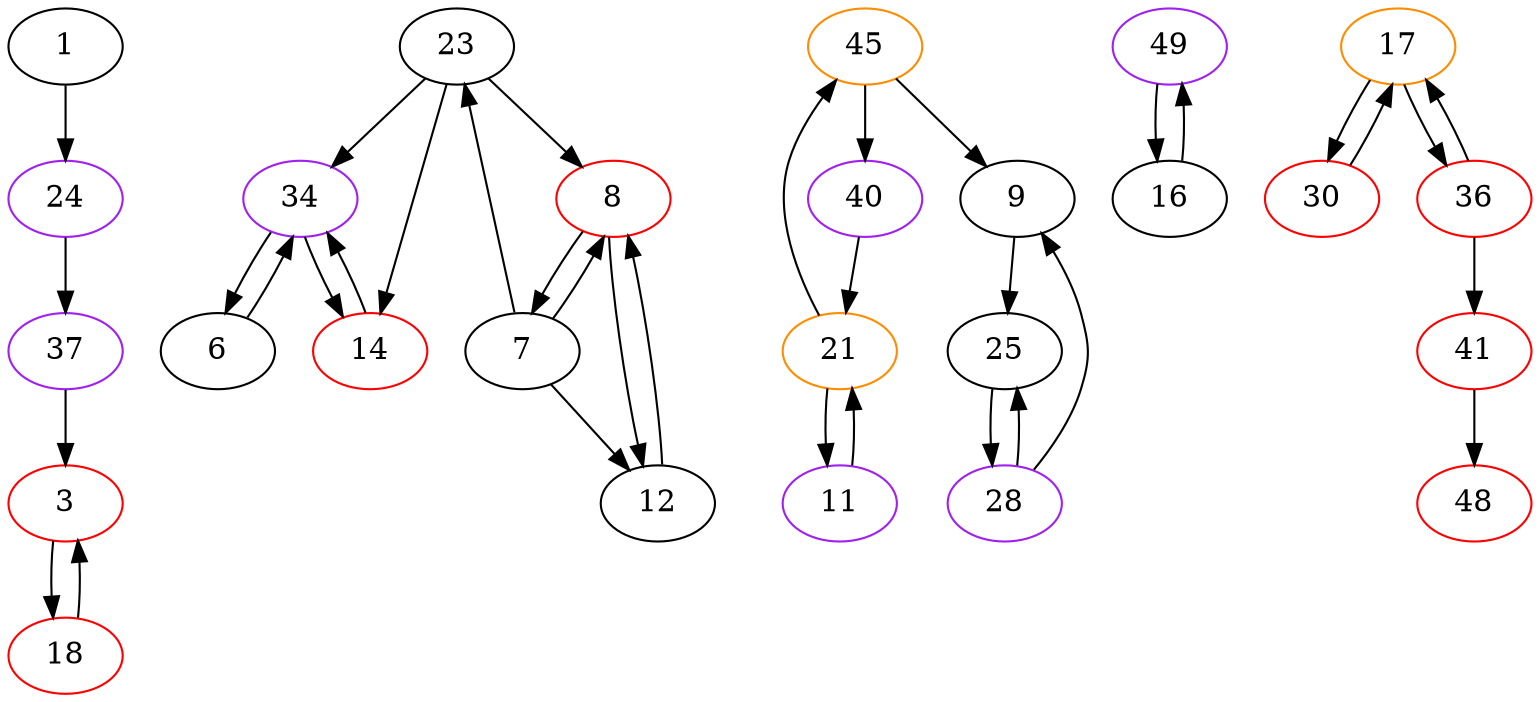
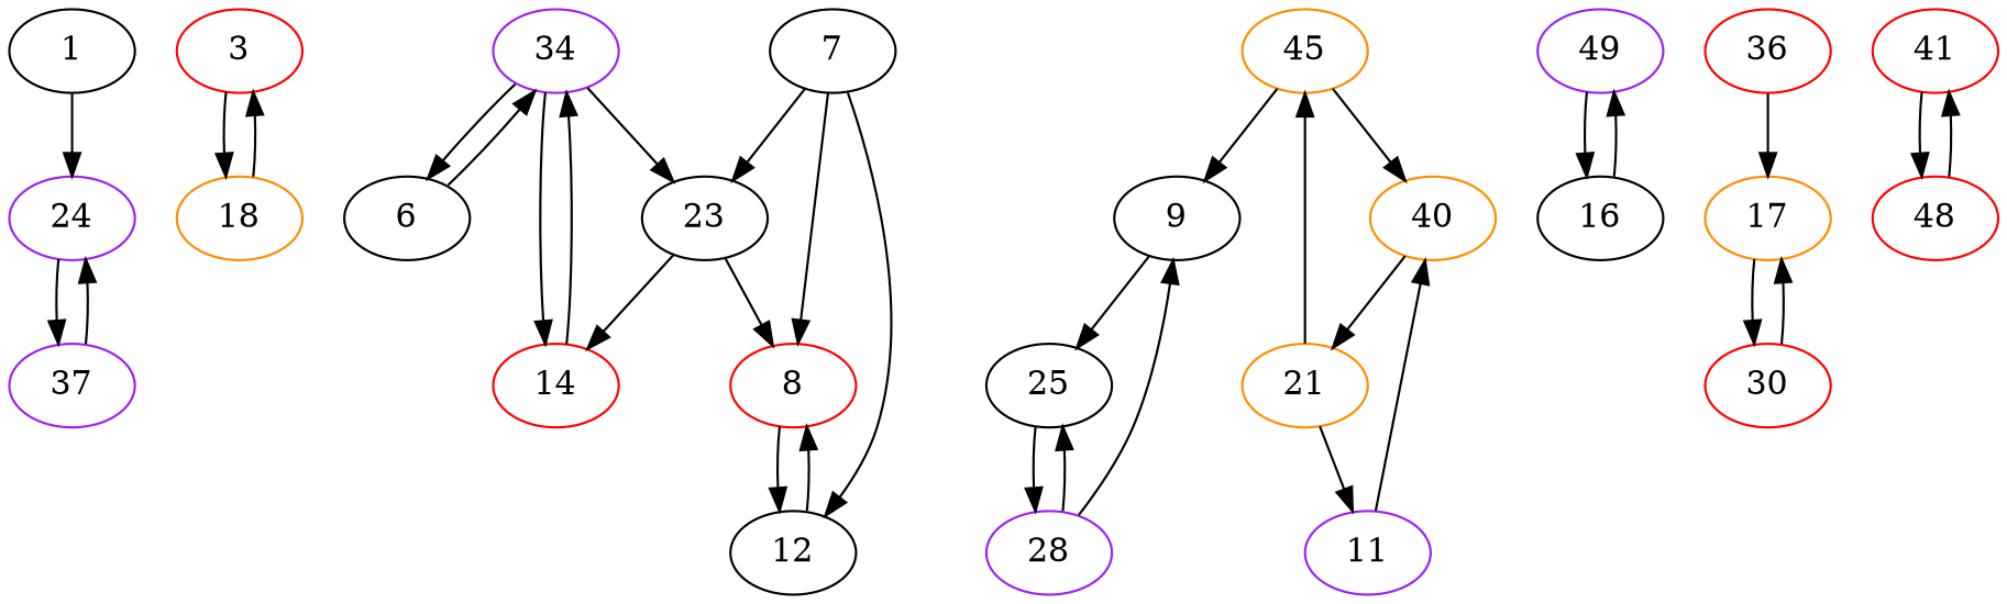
  digraph {
    node [color=black]
    24 [color=purple]
    1
    37 [color=purple]
    3 [color=red]
-   18 [color=red]
+   18 [color=darkorange]
    34 [color=purple]
    6
    23
    14 [color=red]
    8 [color=red]
    7
    12
    9
    25
    28 [color=purple]
    11 [color=purple]
    21 [color=darkorange]
    45 [color=darkorange]
-   40 [color=purple]
+   40 [color=darkorange]
    49 [color=purple]
    16
    17 [color=darkorange]
    30 [color=red]
    36 [color=red]
    41 [color=red]
    48 [color=red]
    24 -> 37
    1 -> 24
-   37 -> 3
+   37 -> 24
    3 -> 18
    18 -> 3
    34 -> 6
-   23 -> 34
+   34 -> 23
    34 -> 14
    6 -> 34
    23 -> 14
    23 -> 8
    14 -> 34
-   8 -> 7
    8 -> 12
    7 -> 23
    7 -> 8
    7 -> 12
    12 -> 8
    9 -> 25
    25 -> 28
    28 -> 9
    28 -> 25
-   11 -> 21
+   11 -> 40
    21 -> 11
    21 -> 45
    45 -> 9
    45 -> 40
    40 -> 21
    49 -> 16
    16 -> 49
    17 -> 30
-   17 -> 36
    30 -> 17
    36 -> 17
    41 -> 48
-   36 -> 41
+   48 -> 41
  }
